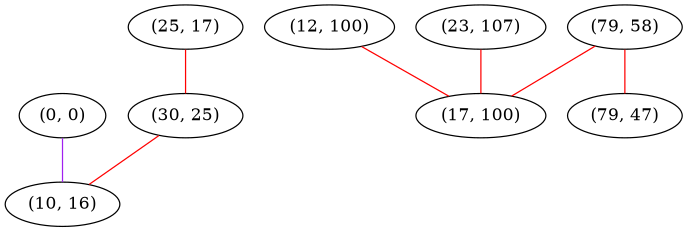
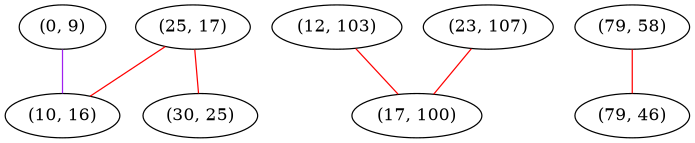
  graph {
    edge [color=red weight=1]
-   "(0, 0)"
+   "(0, 0)" [label="(0, 9)"]
    "(10, 16)"
    "(25, 17)"
    "(30, 25)"
-   "(12, 100)"
+   "(12, 100)" [label="(12, 103)"]
    "(17, 100)"
    "(79, 58)"
-   "(79, 46)" [label="(79, 47)"]
+   "(79, 46)"
    "(23, 107)"
    "(0, 0)" -- "(10, 16)" [color=purple weight=4]
-   "(30, 25)" -- "(10, 16)"
+   "(25, 17)" -- "(10, 16)"
    "(25, 17)" -- "(30, 25)"
    "(12, 100)" -- "(17, 100)"
-   "(79, 58)" -- "(17, 100)"
    "(79, 58)" -- "(79, 46)"
    "(23, 107)" -- "(17, 100)"
  }
